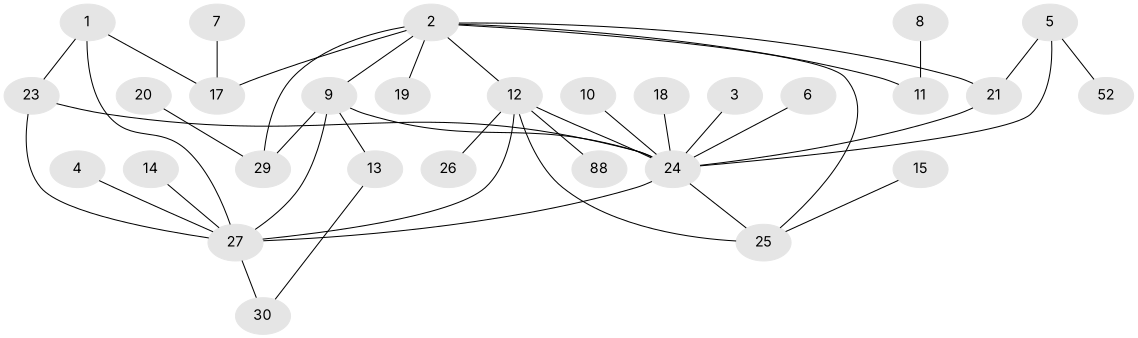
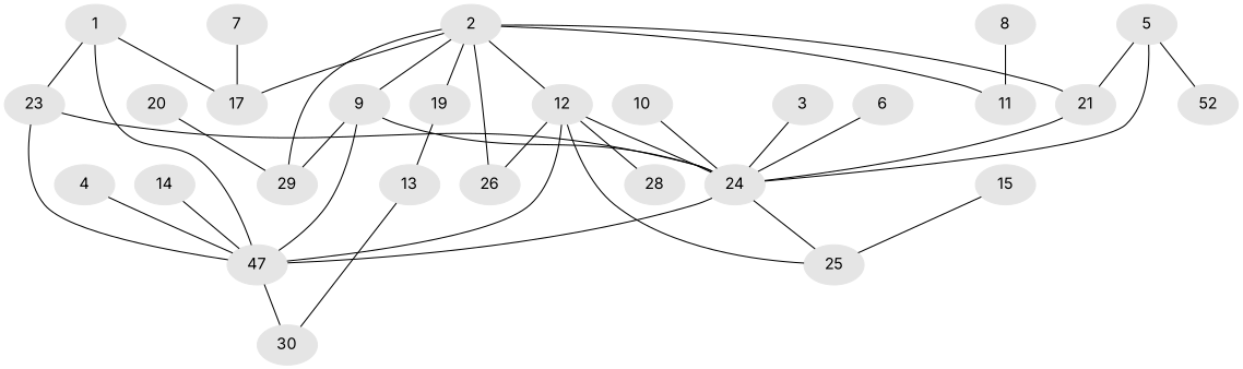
  graph {
    fontname=Inter
    node [color=gray90 fontname=Inter style=filled]
    edge [fontname=Inter weight=1.0]
    1
    17
    23
-   27
+   27 [label=47]
    24
    30
    2
    9
    11
    12
    19
    21
    25
    29
    13
    26
-   28 [label=88]
+   28
    3
    4
    5
    n21 [label=52]
    6
    7
    8
    10
    14
    15
-   18
    20
    1 -- 17
    1 -- 23
    1 -- 27
    23 -- 27
    23 -- 24
    27 -- 30
    24 -- 27
    24 -- 25
    2 -- 17 [weight=2.0]
    2 -- 9
    2 -- 11
    2 -- 12
    2 -- 19
    2 -- 21
-   2 -- 25
+   2 -- 26
    2 -- 29
    9 -- 27
    9 -- 24 [weight=2.0]
    9 -- 29
-   9 -- 13
+   19 -- 13
    12 -- 27
    12 -- 24
    12 -- 25
    12 -- 26
    12 -- 28
    21 -- 24
    13 -- 30
    3 -- 24
    4 -- 27
    5 -- 24
    5 -- 21
    5 -- n21
    6 -- 24
    7 -- 17
    8 -- 11
    10 -- 24
    14 -- 27
    15 -- 25
-   18 -- 24
    20 -- 29
  }
